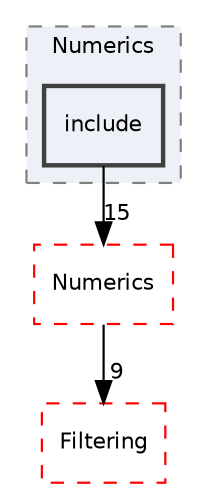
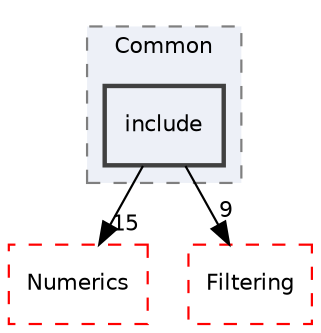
  digraph {
    compound=true
    fontname="DejaVu Sans"
    node [color=red fillcolor="#edf0f7" fontname="DejaVu Sans" fontsize=10 shape=box style="dashed,"]
    edge [fontname="DejaVu Sans" fontsize=10 labeldistance=1.5 labelfontname=Helvetica labelfontsize=10]
    n1 [color=grey25 label=include style="filled,bold,"]
    n2 [label=Numerics]
    n3 [label=Filtering]
    subgraph cluster_1 {
      bgcolor="#edf0f7"
      fontsize=10
-     label=Numerics
+     label=Common
      pencolor=grey50
      style="filled,dashed,"
      n1
    }
    n1 -> n2 [headlabel=15]
-   n2 -> n3 [headlabel=9]
+   n1 -> n3 [headlabel=9]
  }
